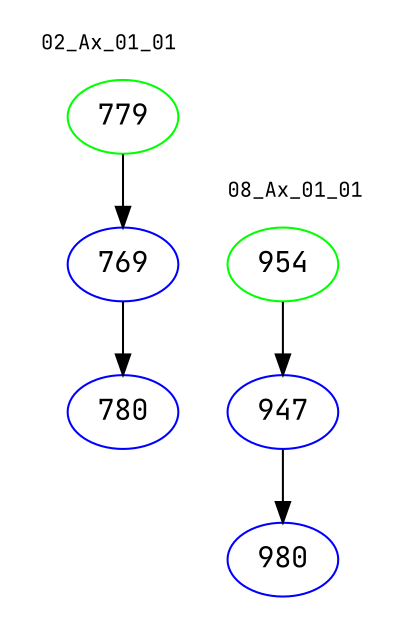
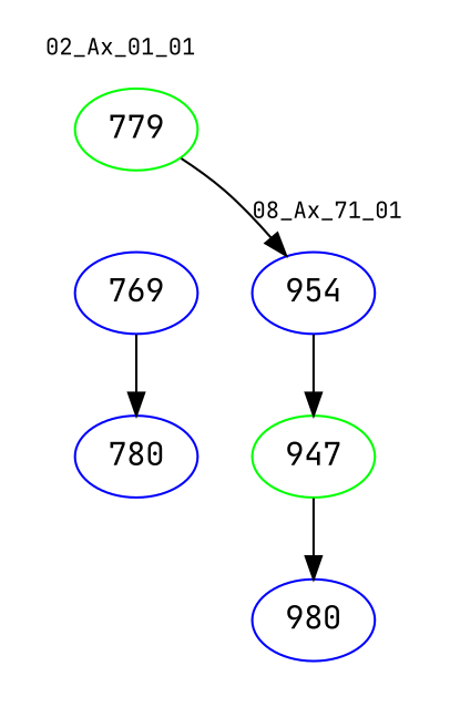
  digraph {
    fontname="JetBrains Mono"
    node [color=blue fontname="JetBrains Mono"]
    edge [color=black fontname="JetBrains Mono"]
    n1 [color=green label=779]
    n2 [label=769]
    n3 [label=780]
-   n4 [color=green label=954]
-   n5 [label=947]
+   n4 [label=954]
+   n5 [color=green label=947]
    n6 [label=980]
    subgraph cluster_1 {
      color=white
      fontsize=10
      label="02_Ax_01_01"
      n1
      n2
      n3
    }
    subgraph cluster_2 {
      color=white
      fontsize=10
-     label="08_Ax_01_01"
+     label="08_Ax_71_01"
      n4
      n5
      n6
    }
-   n1 -> n2
+   n1 -> n4
    n2 -> n3
    n4 -> n5
    n5 -> n6
  }
